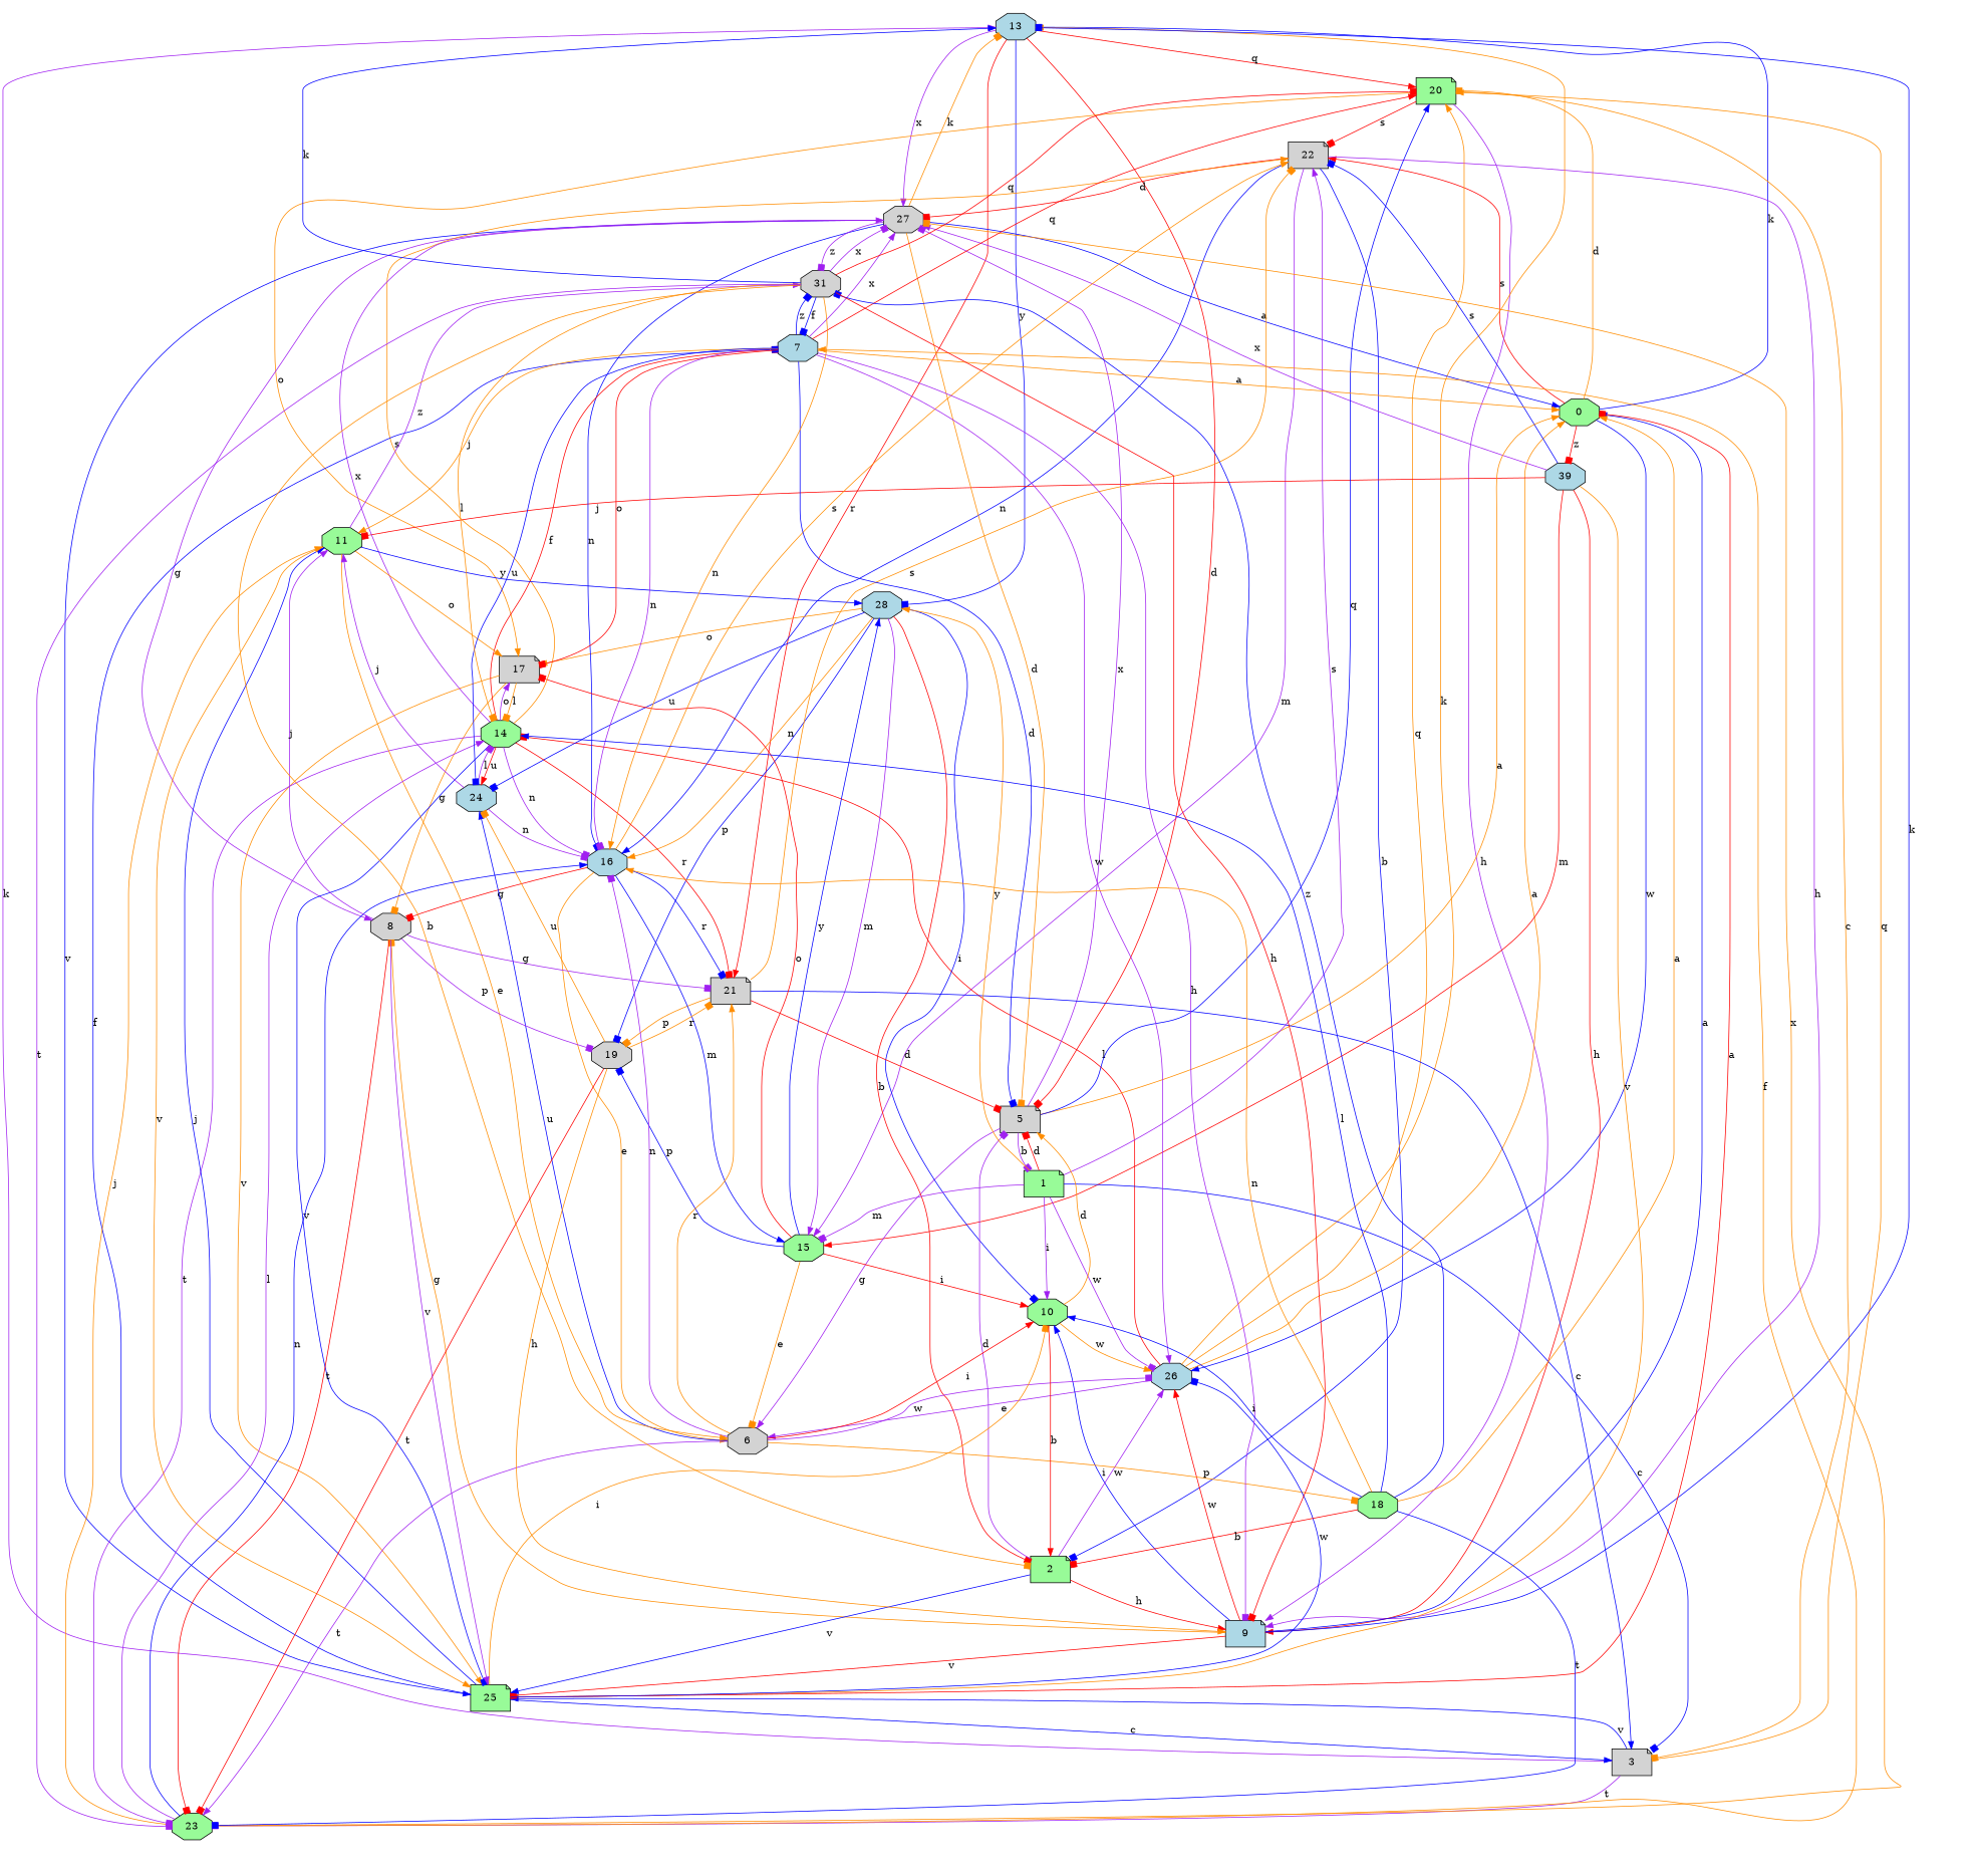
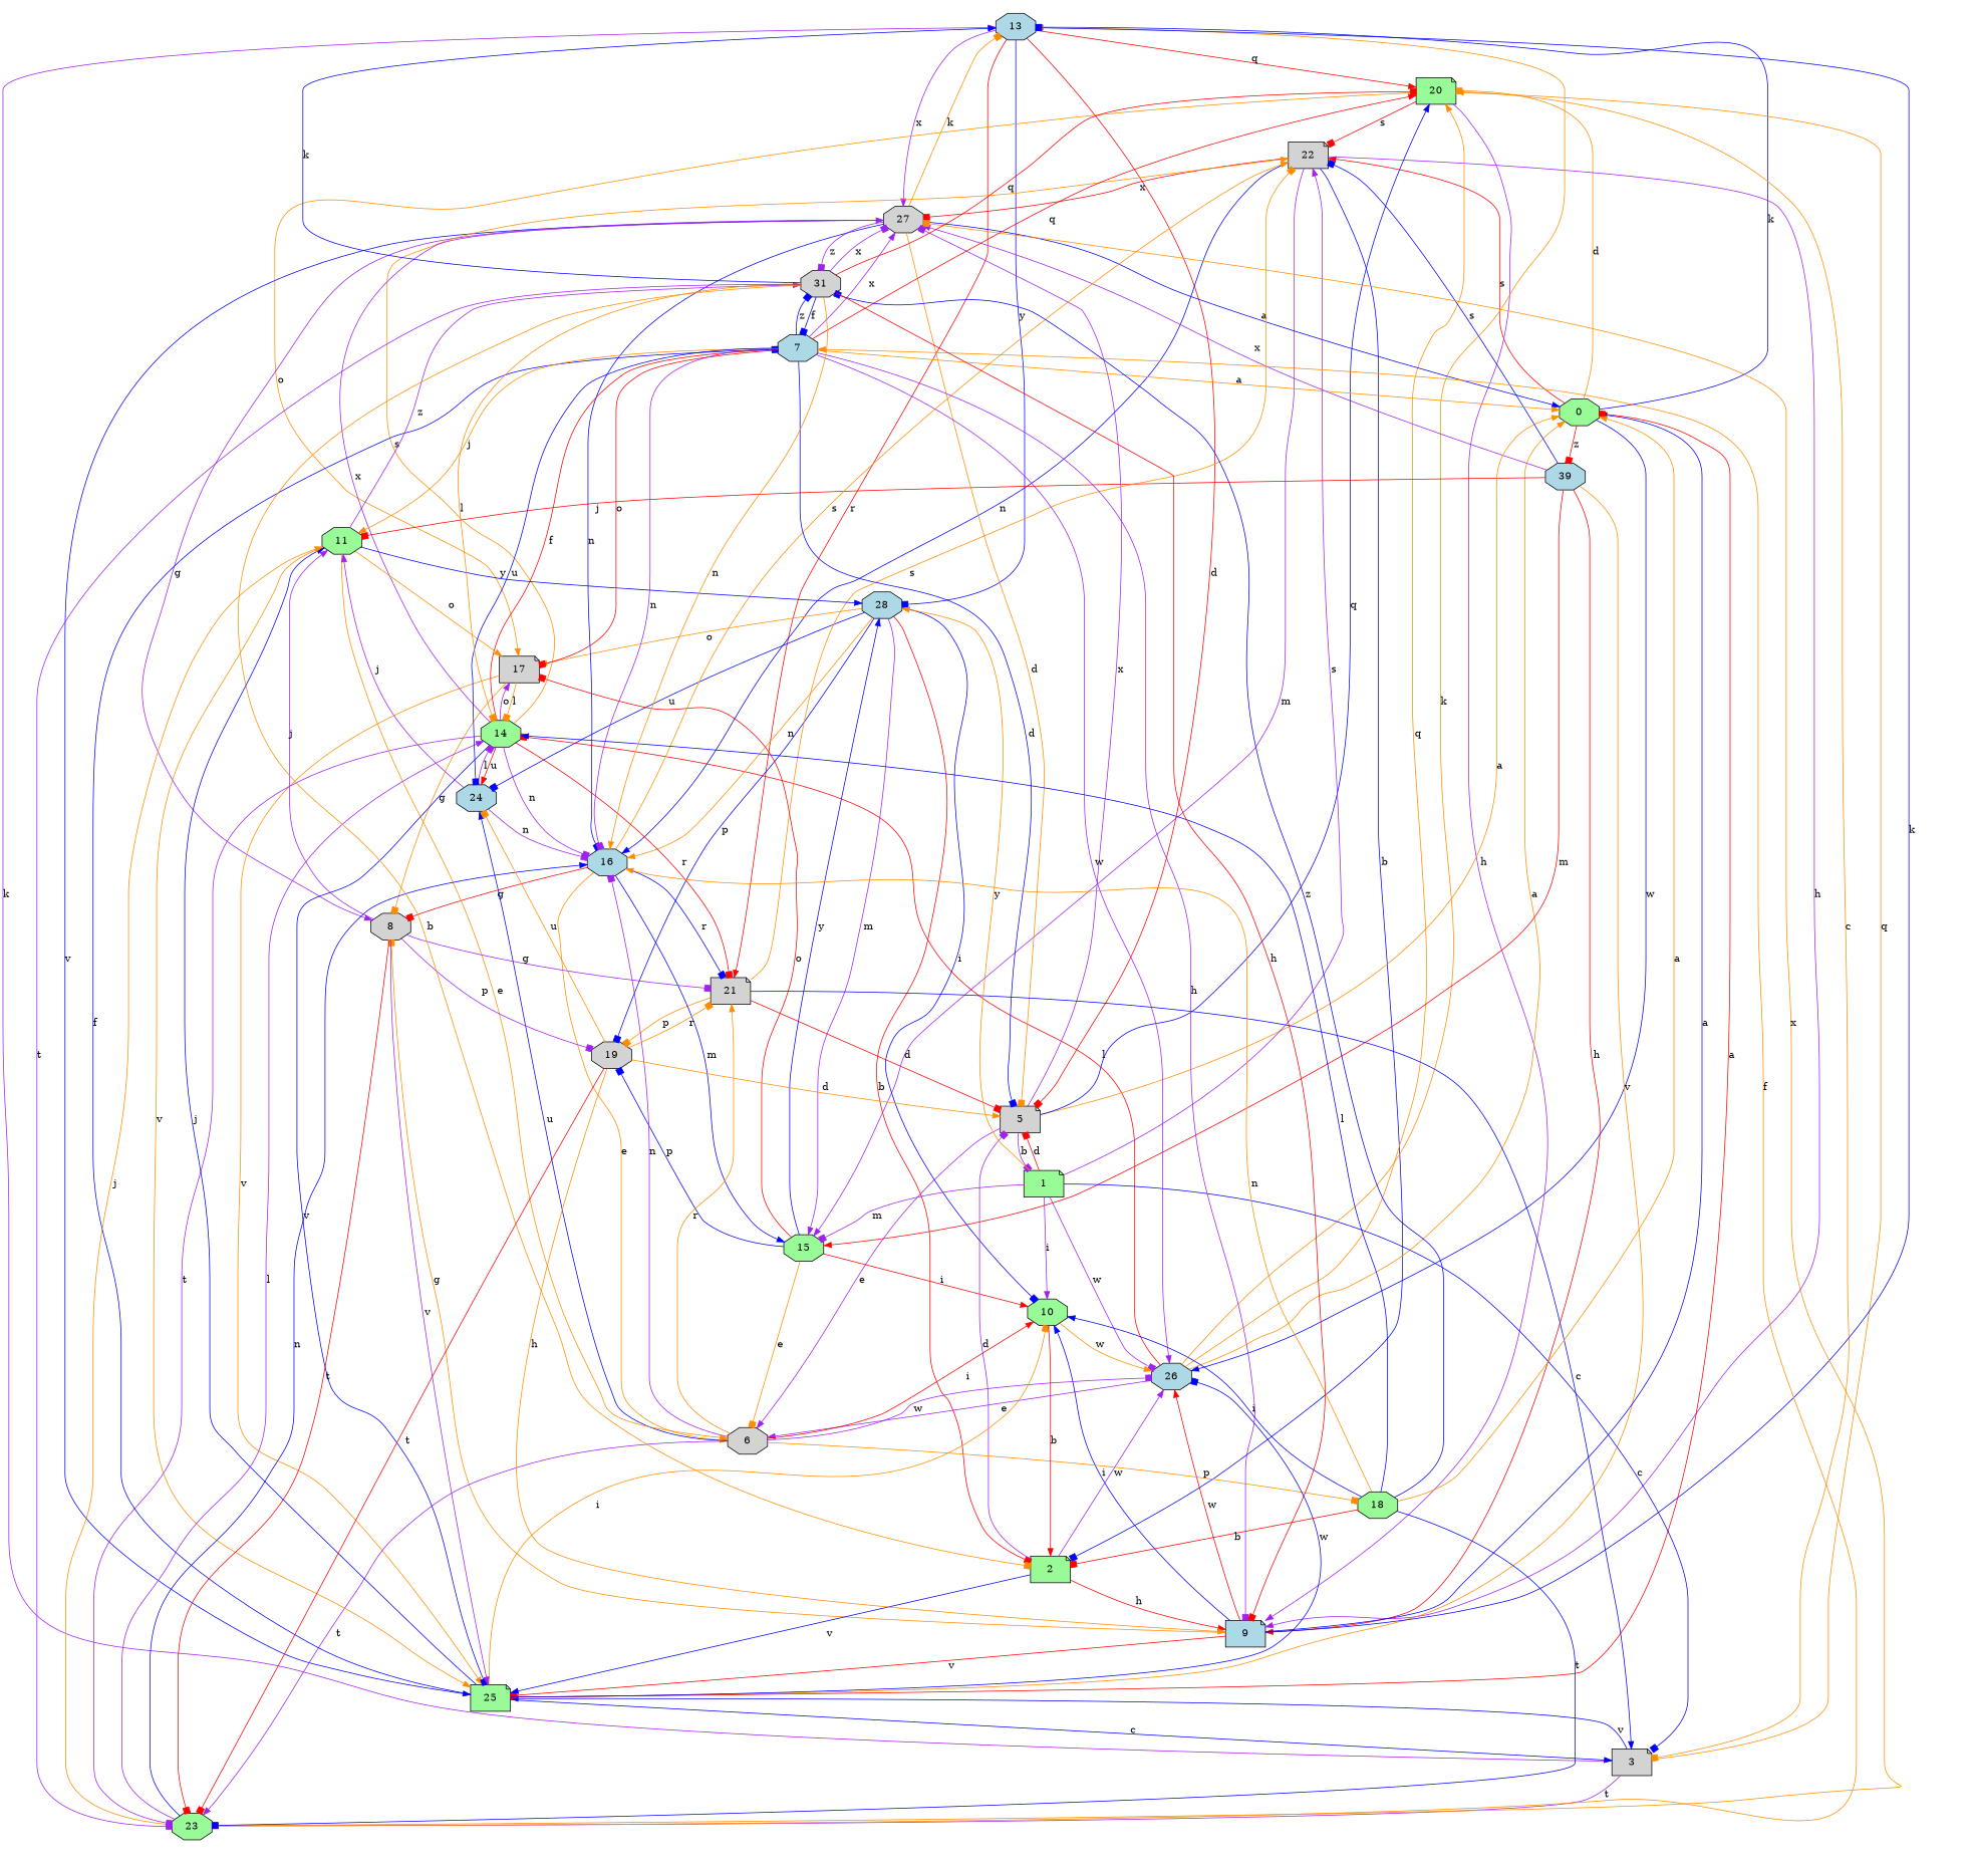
  strict digraph {
    node [fillcolor=palegreen shape=octagon style=filled]
    edge [arrowhead=normal color=darkorange]
    13 [fillcolor=lightblue]
    0
    20 [shape=note]
    22 [fillcolor=lightgrey shape=note]
    26 [fillcolor=lightblue]
    n6 [fillcolor=lightblue label=39]
    5 [fillcolor=lightgrey shape=note]
    28 [fillcolor=lightblue]
    27 [fillcolor=lightgrey]
    21 [fillcolor=lightgrey shape=note]
    3 [fillcolor=lightgrey shape=note]
    9 [fillcolor=lightblue shape=note]
    17 [fillcolor=lightgrey shape=note]
    15
    2 [shape=note]
    16 [fillcolor=lightblue]
    6 [fillcolor=lightgrey]
    14
    25 [shape=note]
    11
    1 [shape=note]
    10
    23
    19 [fillcolor=lightgrey]
    24 [fillcolor=lightblue]
    8 [fillcolor=lightgrey]
    7 [fillcolor=lightblue]
    18
    31 [fillcolor=lightgrey]
    13 -> 20 [color=red label=q]
    13 -> 5 [arrowhead=box color=red label=d]
    13 -> 28 [arrowhead=box color=blue label=y]
    13 -> 27 [color=purple label=x]
    13 -> 21 [color=red label=r]
    0 -> 13 [arrowhead=box color=blue label=k]
    0 -> 20 [arrowhead=box label=d]
    0 -> 22 [color=red label=s]
    0 -> 26 [color=blue label=w]
    0 -> n6 [arrowhead=box color=red label=z]
    20 -> 22 [arrowhead=box color=red label=s]
    20 -> 3 [arrowhead=box label=c]
    20 -> 9 [color=purple label=h]
    20 -> 17 [label=o]
-   22 -> 27 [arrowhead=box color=red label=d]
+   22 -> 27 [arrowhead=box color=red label=x]
    22 -> 9 [color=purple label=h]
    22 -> 15 [color=purple label=m]
    22 -> 2 [arrowhead=box color=blue label=b]
    22 -> 16 [color=blue label=n]
    26 -> 13 [label=k]
    26 -> 0 [label=a]
    26 -> 20 [label=q]
    26 -> 6 [color=purple label=e]
    26 -> 14 [arrowhead=box color=red label=l]
    n6 -> 22 [arrowhead=box color=blue label=s]
    n6 -> 27 [color=purple label=x]
    n6 -> 9 [color=red label=h]
    n6 -> 15 [color=red label=m]
    n6 -> 25 [label=v]
    n6 -> 11 [arrowhead=box color=red label=j]
    5 -> 0 [label=a]
    5 -> 20 [color=blue label=q]
    5 -> 27 [arrowhead=box color=purple label=x]
-   5 -> 6 [color=purple label=g]
+   5 -> 6 [color=purple label=e]
    5 -> 1 [arrowhead=box color=purple label=b]
    28 -> 17 [label=o]
    28 -> 15 [color=purple label=m]
    28 -> 2 [arrowhead=box color=red label=b]
    28 -> 16 [label=n]
    28 -> 10 [arrowhead=box color=blue label=i]
    28 -> 19 [arrowhead=box color=blue label=p]
    28 -> 24 [arrowhead=box color=blue label=u]
    27 -> 13 [arrowhead=box label=k]
    27 -> 0 [color=blue label=a]
    27 -> 5 [arrowhead=box label=d]
    27 -> 16 [arrowhead=box color=blue label=n]
    27 -> 25 [color=blue label=v]
    27 -> 8 [color=purple label=g]
    27 -> 31 [arrowhead=box color=purple label=z]
    21 -> 22 [arrowhead=box label=s]
    21 -> 5 [arrowhead=box color=red label=d]
    21 -> 3 [color=blue label=c]
    21 -> 19 [arrowhead=box label=p]
    3 -> 13 [color=purple label=k]
    3 -> 20 [label=q]
    3 -> 25 [color=blue label=v]
    3 -> 23 [arrowhead=box color=purple label=t]
    9 -> 13 [arrowhead=box color=blue label=k]
    9 -> 0 [color=blue label=a]
    9 -> 26 [color=red label=w]
    9 -> 25 [arrowhead=box color=red label=v]
    9 -> 10 [color=blue label=i]
    9 -> 8 [arrowhead=box label=g]
    17 -> 14 [arrowhead=box label=l]
    17 -> 25 [label=v]
    17 -> 8 [arrowhead=box label=g]
    15 -> 28 [color=blue label=y]
    15 -> 17 [arrowhead=box color=red label=o]
    15 -> 6 [arrowhead=box label=e]
    15 -> 10 [color=red label=i]
    15 -> 19 [arrowhead=box color=blue label=p]
    2 -> 26 [color=purple label=w]
    2 -> 5 [arrowhead=box color=purple label=d]
    2 -> 9 [color=red label=h]
    2 -> 25 [color=blue label=v]
    16 -> 22 [label=s]
    16 -> 21 [arrowhead=box color=blue label=r]
    16 -> 15 [color=blue label=m]
    16 -> 6 [label=e]
    16 -> 8 [arrowhead=box color=red label=g]
    6 -> 26 [arrowhead=box color=purple label=w]
    6 -> 21 [label=r]
    6 -> 16 [arrowhead=box color=purple label=n]
    6 -> 10 [color=red label=i]
    6 -> 23 [color=purple label=t]
    6 -> 24 [color=blue label=u]
    6 -> 18 [arrowhead=box label=p]
    14 -> 22 [label=s]
    14 -> 27 [color=purple label=x]
    14 -> 21 [arrowhead=box color=red label=r]
    14 -> 17 [color=purple label=o]
    14 -> 16 [arrowhead=box color=purple label=n]
    14 -> 25 [arrowhead=box color=blue label=v]
    14 -> 23 [arrowhead=box color=purple label=t]
    14 -> 24 [color=red label=u]
    14 -> 7 [arrowhead=box color=red label=f]
    25 -> 0 [arrowhead=box color=red label=a]
    25 -> 26 [arrowhead=box color=blue label=w]
    25 -> 3 [color=blue label=c]
    25 -> 11 [color=blue label=j]
    25 -> 10 [arrowhead=box label=i]
    25 -> 7 [arrowhead=box color=blue label=f]
    11 -> 28 [color=blue label=y]
    11 -> 17 [label=o]
    11 -> 6 [label=e]
    11 -> 25 [label=v]
    11 -> 31 [color=purple label=z]
    1 -> 22 [color=purple label=s]
    1 -> 26 [arrowhead=box color=purple label=w]
    1 -> 5 [arrowhead=box color=red label=d]
    1 -> 28 [label=y]
    1 -> 3 [arrowhead=box color=blue label=c]
    1 -> 15 [arrowhead=box color=purple label=m]
    1 -> 10 [color=purple label=i]
    10 -> 26 [label=w]
-   10 -> 5 [label=d]
+   19 -> 5 [label=d]
    10 -> 2 [color=red label=b]
    23 -> 27 [arrowhead=box label=x]
    23 -> 16 [color=blue label=n]
    23 -> 14 [color=purple label=l]
    23 -> 11 [label=j]
    23 -> 7 [label=f]
    19 -> 21 [arrowhead=box label=r]
    19 -> 9 [label=h]
    19 -> 23 [arrowhead=box color=red label=t]
    19 -> 24 [arrowhead=box label=u]
    24 -> 16 [arrowhead=box color=purple label=n]
    24 -> 14 [arrowhead=box color=purple label=l]
    24 -> 11 [color=purple label=j]
    8 -> 21 [arrowhead=box color=purple label=g]
    8 -> 25 [color=purple label=v]
    8 -> 11 [color=purple label=j]
    8 -> 23 [arrowhead=box color=red label=t]
    8 -> 19 [arrowhead=box color=purple label=p]
    7 -> 0 [label=a]
    7 -> 20 [color=red label=q]
    7 -> 26 [color=purple label=w]
    7 -> 5 [arrowhead=box color=blue label=d]
    7 -> 27 [color=purple label=x]
    7 -> 9 [arrowhead=box color=purple label=h]
    7 -> 17 [arrowhead=box color=red label=o]
    7 -> 16 [arrowhead=box color=purple label=n]
    7 -> 11 [label=j]
    7 -> 24 [arrowhead=box color=blue label=u]
    7 -> 31 [arrowhead=box color=blue label=z]
    18 -> 0 [label=a]
    18 -> 2 [arrowhead=box color=red label=b]
    18 -> 16 [label=n]
    18 -> 14 [color=blue label=l]
    18 -> 10 [color=blue label=i]
    18 -> 23 [arrowhead=box color=blue label=t]
    18 -> 31 [arrowhead=box color=blue label=z]
    31 -> 13 [color=blue label=k]
    31 -> 20 [arrowhead=box color=red label=q]
    31 -> 27 [arrowhead=box color=purple label=x]
    31 -> 9 [arrowhead=box color=red label=h]
    31 -> 2 [arrowhead=box label=b]
    31 -> 16 [label=n]
    31 -> 14 [arrowhead=box label=l]
    31 -> 23 [arrowhead=box color=purple label=t]
    31 -> 7 [arrowhead=box color=blue label=f]
  }
